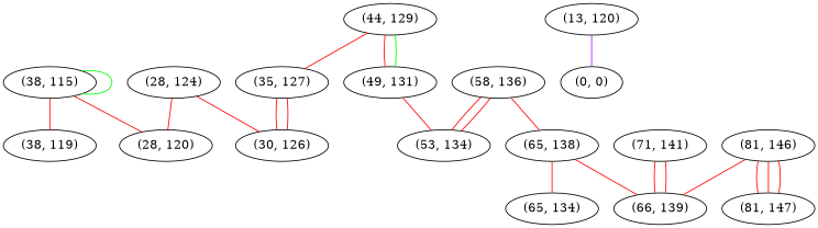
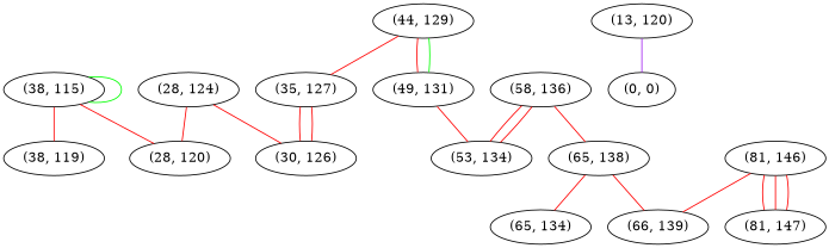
  graph {
    edge [color=red weight=1]
    "(38, 115)"
    "(38, 119)"
    "(28, 120)"
    "(81, 146)"
    "(81, 147)"
    "(66, 139)"
-   "(71, 141)"
    "(44, 129)"
    "(35, 127)"
    "(49, 131)"
    "(30, 126)"
    "(53, 134)"
    "(13, 120)"
    "(0, 0)"
    "(28, 124)"
    "(58, 136)"
    "(65, 138)"
    "(65, 134)"
    "(38, 115)" -- "(38, 115)" [color=green weight=2]
    "(38, 115)" -- "(38, 119)"
    "(38, 115)" -- "(28, 120)"
    "(81, 146)" -- "(81, 147)"
    "(81, 146)" -- "(81, 147)"
    "(81, 146)" -- "(81, 147)"
    "(81, 146)" -- "(66, 139)"
-   "(71, 141)" -- "(66, 139)"
-   "(71, 141)" -- "(66, 139)"
    "(44, 129)" -- "(35, 127)"
    "(44, 129)" -- "(49, 131)"
    "(44, 129)" -- "(49, 131)" [color=green weight=2]
    "(35, 127)" -- "(30, 126)"
    "(35, 127)" -- "(30, 126)"
    "(49, 131)" -- "(53, 134)"
    "(13, 120)" -- "(0, 0)" [color=purple weight=4]
    "(28, 124)" -- "(28, 120)"
    "(28, 124)" -- "(30, 126)"
    "(58, 136)" -- "(53, 134)"
    "(58, 136)" -- "(53, 134)"
    "(58, 136)" -- "(65, 138)"
    "(65, 138)" -- "(66, 139)"
    "(65, 138)" -- "(65, 134)"
  }
